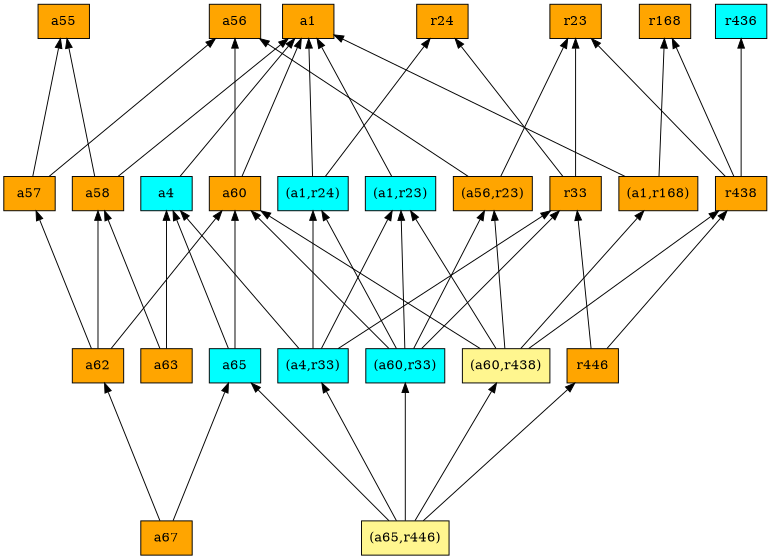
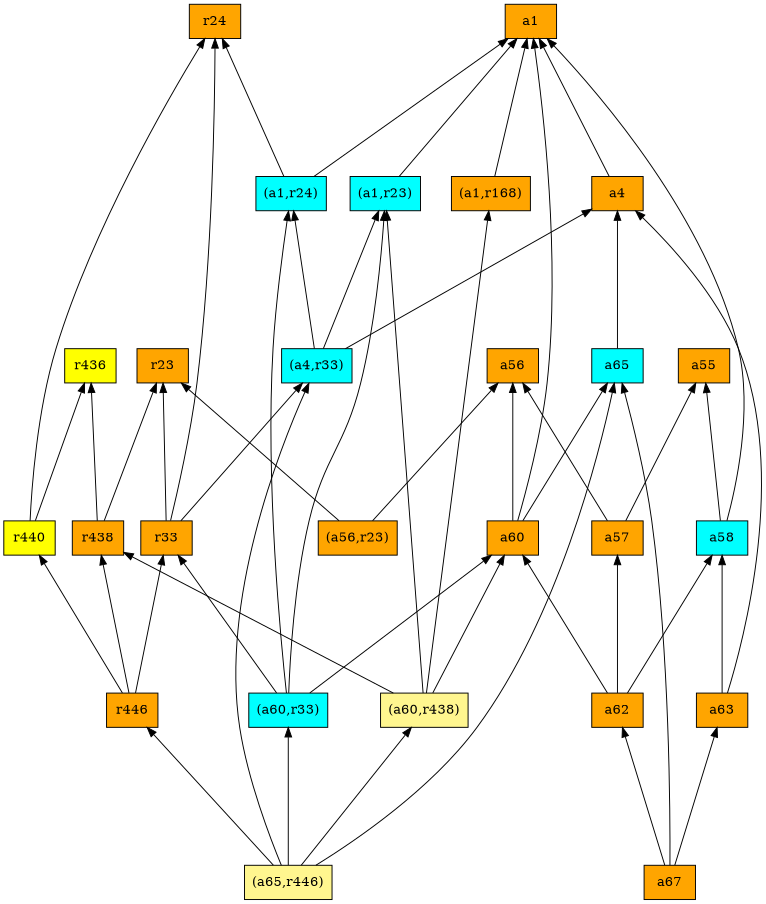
  digraph {
    rankdir=BT
    ranksep=2.0
    node [fillcolor=orange shape=record style=filled]
    n1 [label="{(a56,r23)}"]
    n2 [label="{a56}"]
    n3 [label="{r23}"]
-   n4 [label="{a58}"]
+   n4 [fillcolor=cyan label="{a58}"]
    n5 [label="{a1}"]
    n6 [label="{a55}"]
    n7 [fillcolor=cyan label="{(a4,r33)}"]
    n8 [fillcolor=cyan label="{(a1,r23)}"]
    n9 [fillcolor=cyan label="{(a1,r24)}"]
-   n10 [fillcolor=cyan label="{a4}"]
+   n10 [label="{a4}"]
    n11 [label="{r33}"]
    n12 [label="{r24}"]
    n13 [label="{a63}"]
    n14 [fillcolor=khaki1 label="{(a60,r438)}"]
    n15 [label="{(a1,r168)}"]
    n16 [label="{r438}"]
    n17 [label="{a60}"]
-   n18 [label="{r168}"]
-   n19 [fillcolor=cyan label="{r436}"]
+   n19 [fillcolor=yellow label="{r436}"]
    n20 [label="{a57}"]
    n21 [label="{a67}"]
    n22 [fillcolor=cyan label="{a65}"]
    n23 [label="{a62}"]
+   n24 [fillcolor=yellow label="{r440}"]
    n25 [label="{r446}"]
    n26 [fillcolor=cyan label="{(a60,r33)}"]
    n27 [fillcolor=khaki1 label="{(a65,r446)}"]
    n1 -> n2
    n1 -> n3
    n4 -> n5
    n4 -> n6
    n7 -> n8
    n7 -> n9
    n7 -> n10
-   n7 -> n11
+   n11 -> n7
    n8 -> n5
    n9 -> n5
    n9 -> n12
    n10 -> n5
    n11 -> n3
    n11 -> n12
    n13 -> n4
    n13 -> n10
-   n14 -> n1
    n14 -> n8
    n14 -> n15
    n14 -> n16
    n14 -> n17
    n15 -> n5
-   n15 -> n18
    n16 -> n3
-   n16 -> n18
    n16 -> n19
    n17 -> n2
    n17 -> n5
    n20 -> n2
    n20 -> n6
+   n21 -> n13
    n21 -> n22
    n21 -> n23
    n22 -> n10
-   n22 -> n17
+   n17 -> n22
    n23 -> n4
    n23 -> n17
    n23 -> n20
+   n24 -> n12
+   n24 -> n19
    n25 -> n11
    n25 -> n16
-   n26 -> n1
+   n25 -> n24
    n26 -> n8
    n26 -> n9
    n26 -> n11
    n26 -> n17
    n27 -> n7
    n27 -> n14
    n27 -> n22
    n27 -> n25
    n27 -> n26
  }
